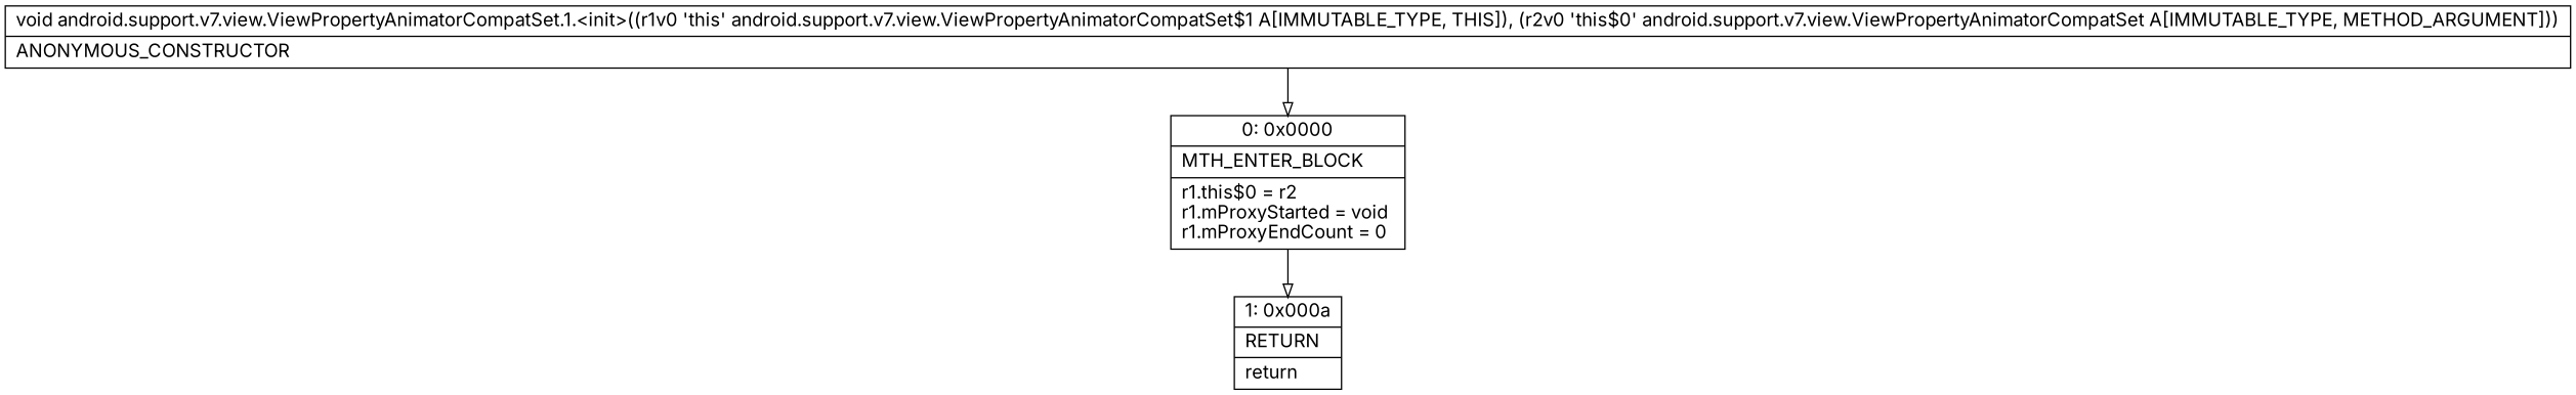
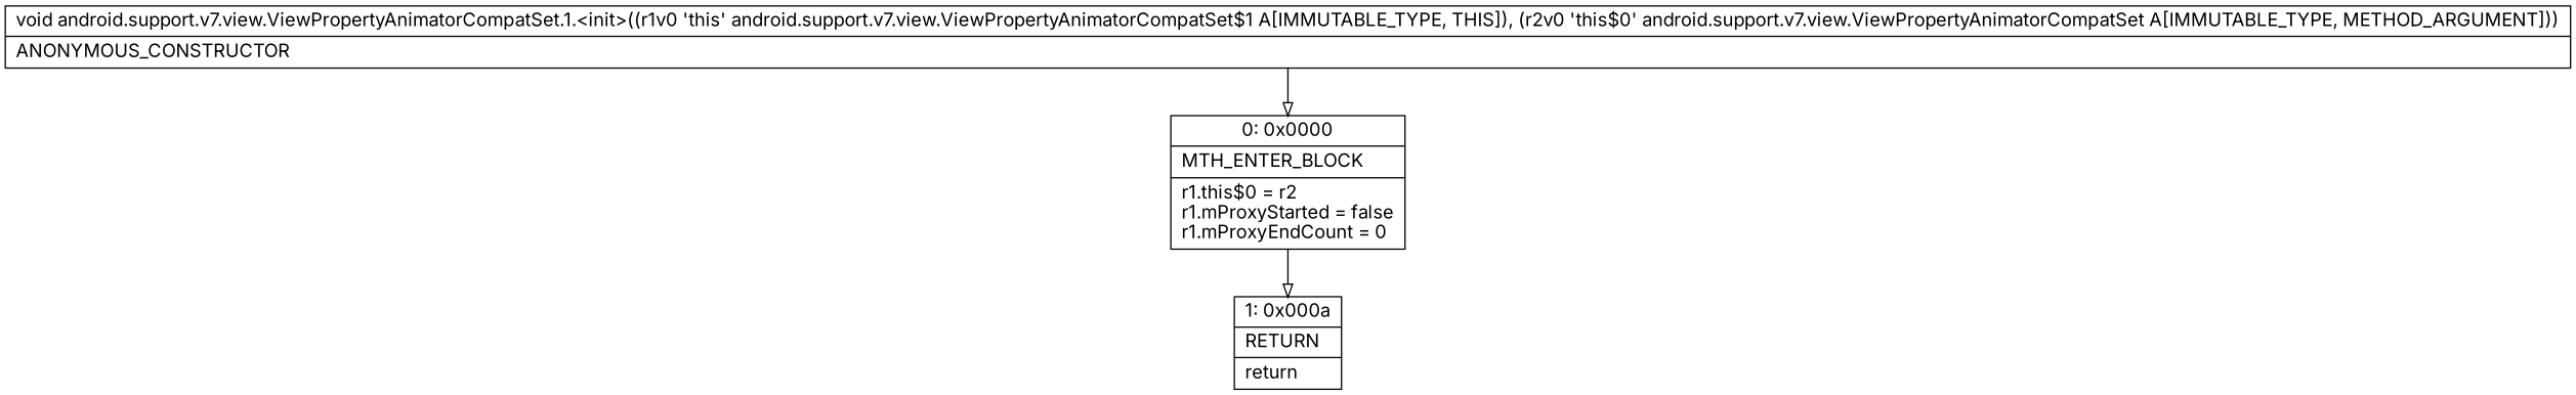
  digraph {
    fontname=Inter
    node [shape=record fontname=Inter]
    edge [arrowhead=onormal fontname=Inter]
-   n1 [label="{0\:\ 0x0000|MTH_ENTER_BLOCK\l|r1.this$0 = r2\lr1.mProxyStarted = void\lr1.mProxyEndCount = 0\l}"]
+   n1 [label="{0\:\ 0x0000|MTH_ENTER_BLOCK\l|r1.this$0 = r2\lr1.mProxyStarted = false\lr1.mProxyEndCount = 0\l}"]
    n2 [label="{1\:\ 0x000a|RETURN\l|return\l}"]
    n3 [label="{void android.support.v7.view.ViewPropertyAnimatorCompatSet.1.\<init\>((r1v0 'this' android.support.v7.view.ViewPropertyAnimatorCompatSet$1 A[IMMUTABLE_TYPE, THIS]), (r2v0 'this$0' android.support.v7.view.ViewPropertyAnimatorCompatSet A[IMMUTABLE_TYPE, METHOD_ARGUMENT]))  | ANONYMOUS_CONSTRUCTOR\l}"]
    n1 -> n2
    n3 -> n1
  }
